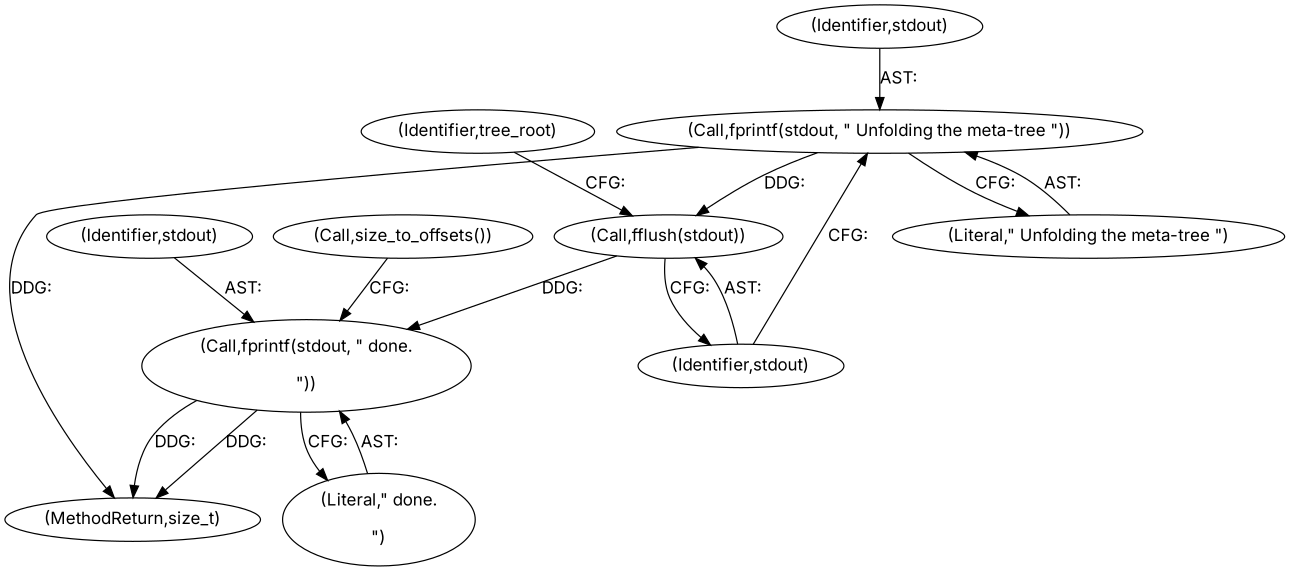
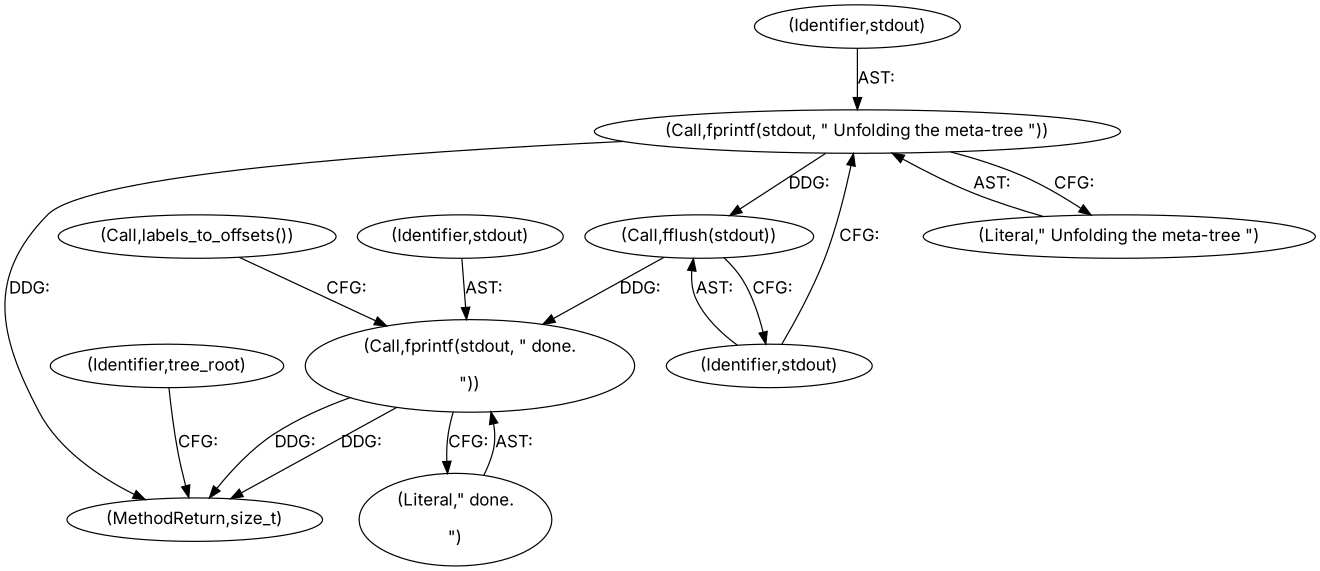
  digraph {
    fontname=Inter
    node [fontname=Inter]
    edge [fontname=Inter]
    n1 [label="(Call,fprintf(stdout, \" Unfolding the meta-tree \"))"]
    n2 [label="(Call,fflush(stdout))"]
    n3 [label="(MethodReturn,size_t)"]
    n4 [label="(Literal,\" Unfolding the meta-tree \")"]
    n5 [label="(Call,fprintf(stdout, \" done.\n\n\"))"]
    n6 [label="(Identifier,stdout)"]
    n7 [label="(Literal,\" done.\n\n\")"]
    n8 [label="(Identifier,stdout)"]
    n9 [label="(Identifier,tree_root)"]
-   n10 [label="(Call,size_to_offsets())"]
+   n10 [label="(Call,labels_to_offsets())"]
    n11 [label="(Identifier,stdout)"]
    n1 -> n2 [label="DDG: "]
    n1 -> n3 [label="DDG: "]
    n1 -> n4 [label="CFG: "]
    n2 -> n5 [label="DDG: "]
    n2 -> n6 [label="CFG: "]
    n4 -> n1 [label="AST: "]
    n5 -> n3 [label="DDG: "]
    n5 -> n3 [label="DDG: "]
    n5 -> n7 [label="CFG: "]
    n6 -> n1 [label="CFG: "]
    n6 -> n2 [label="AST: "]
    n7 -> n5 [label="AST: "]
    n8 -> n5 [label="AST: "]
-   n9 -> n2 [label="CFG: "]
+   n9 -> n3 [label="CFG: "]
    n10 -> n5 [label="CFG: "]
    n11 -> n1 [label="AST: "]
  }
